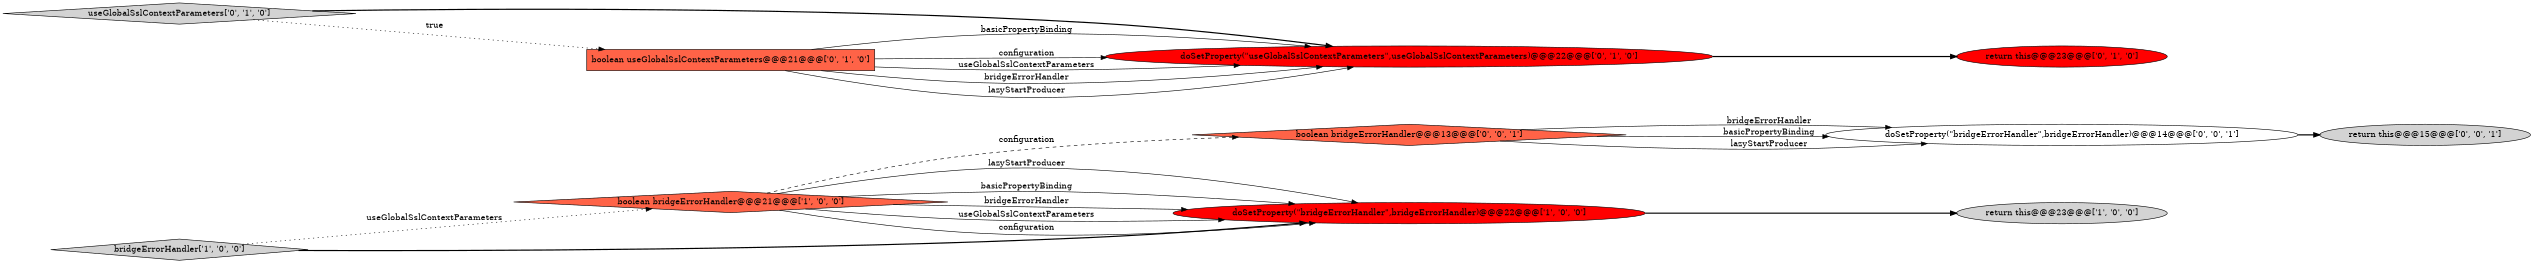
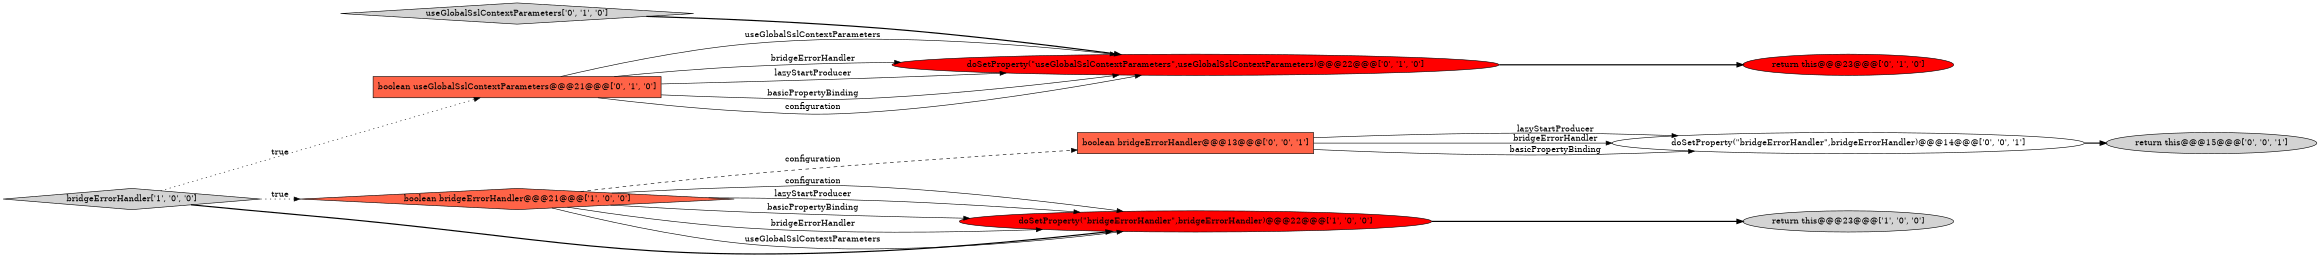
  digraph {
    fontname="DejaVu Serif"
    rankdir=LR
    node [fillcolor=lightgray fontname="DejaVu Serif" shape=ellipse style=filled]
    edge [fontname="DejaVu Serif" style=solid]
    n1 [label="return this@@@23@@@['1', '0', '0']"]
    n2 [fillcolor=red label="doSetProperty(\"useGlobalSslContextParameters\",useGlobalSslContextParameters)@@@22@@@['0', '1', '0']"]
    n3 [fillcolor=red label="return this@@@23@@@['0', '1', '0']"]
    n4 [label="useGlobalSslContextParameters['0', '1', '0']" shape=diamond]
    n5 [fillcolor=tomato label="boolean useGlobalSslContextParameters@@@21@@@['0', '1', '0']" shape=box]
-   n6 [fillcolor=tomato label="boolean bridgeErrorHandler@@@13@@@['0', '0', '1']" shape=diamond]
+   n6 [fillcolor=tomato label="boolean bridgeErrorHandler@@@13@@@['0', '0', '1']" shape=box]
    n7 [fillcolor=white label="doSetProperty(\"bridgeErrorHandler\",bridgeErrorHandler)@@@14@@@['0', '0', '1']"]
    n8 [label="return this@@@15@@@['0', '0', '1']"]
    n9 [fillcolor=tomato label="boolean bridgeErrorHandler@@@21@@@['1', '0', '0']" shape=diamond]
    n10 [fillcolor=red label="doSetProperty(\"bridgeErrorHandler\",bridgeErrorHandler)@@@22@@@['1', '0', '0']"]
    n11 [label="bridgeErrorHandler['1', '0', '0']" shape=diamond]
    n2 -> n3 [style=bold]
    n4 -> n2 [style=bold]
-   n4 -> n5 [label=true style=dotted]
+   n11 -> n5 [label=true style=dotted]
    n5 -> n2 [label=basicPropertyBinding]
    n5 -> n2 [label=configuration]
    n5 -> n2 [label=useGlobalSslContextParameters]
    n5 -> n2 [label=bridgeErrorHandler]
    n5 -> n2 [label=lazyStartProducer]
    n6 -> n7 [label=bridgeErrorHandler]
    n6 -> n7 [label=basicPropertyBinding]
    n6 -> n7 [label=lazyStartProducer]
    n7 -> n8 [style=bold]
    n9 -> n6 [label=configuration style=dashed]
    n9 -> n10 [label=lazyStartProducer]
    n9 -> n10 [label=basicPropertyBinding]
    n9 -> n10 [label=bridgeErrorHandler]
    n9 -> n10 [label=useGlobalSslContextParameters]
    n9 -> n10 [label=configuration]
    n10 -> n1 [style=bold]
-   n11 -> n9 [label=useGlobalSslContextParameters style=dotted]
+   n11 -> n9 [label=true style=dotted]
    n11 -> n10 [style=bold]
  }
